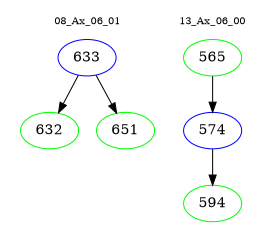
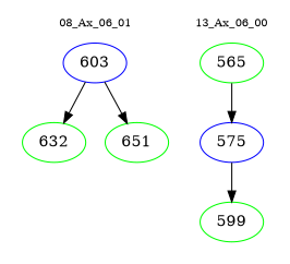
  digraph {
    node [color=green]
    edge [color=black]
-   n1 [color=blue label=633]
+   n1 [color=blue label=603]
    n2 [label=632]
    n3 [label=651]
-   n4 [color=blue label=574]
+   n4 [color=blue label=575]
    n5 [label=565]
-   n6 [label=594]
+   n6 [label=599]
    subgraph cluster_1 {
      color=white
      fontsize=10
      label="08_Ax_06_01"
      n1
      n2
      n3
    }
    subgraph cluster_2 {
      color=white
      fontsize=10
      label="13_Ax_06_00"
      n4
      n5
      n6
    }
    n1 -> n2
    n1 -> n3
    n4 -> n6
    n5 -> n4
  }
